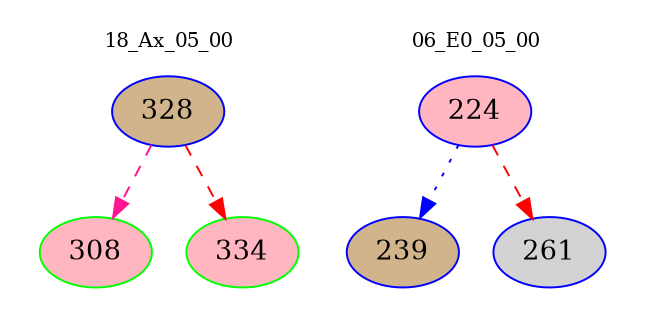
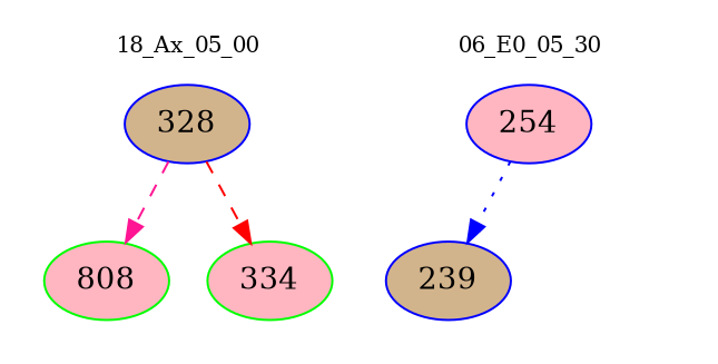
  digraph {
    node [color=blue fillcolor=lightpink style=filled]
    edge [color=red style=dashed]
    n1 [fillcolor=tan label=328]
-   n2 [color=green label=308]
+   n2 [color=green label=808]
    n3 [color=green label=334]
-   n4 [label=224]
+   n4 [label=254]
    n5 [fillcolor=tan label=239]
-   n6 [fillcolor=lightgrey label=261]
    subgraph cluster_1 {
      color=white
      fontsize=10
      label="18_Ax_05_00"
      n1
      n2
      n3
    }
    subgraph cluster_2 {
      color=white
      fontsize=10
-     label="06_E0_05_00"
+     label="06_E0_05_30"
      n4
      n5
-     n6
    }
    n1 -> n2 [color=deeppink]
    n1 -> n3
    n4 -> n5 [color=blue style=dotted]
-   n4 -> n6
  }
